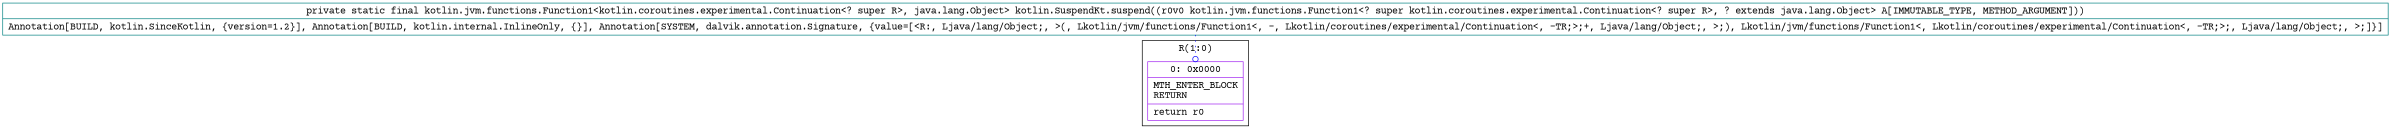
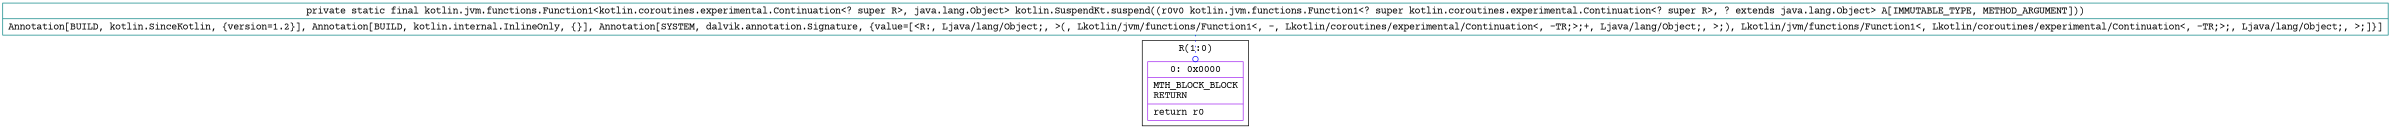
  digraph {
    fontname="Courier Prime"
    node [shape=record fontname="Courier Prime"]
-   n1 [color=purple label="{0\:\ 0x0000|MTH_ENTER_BLOCK\lRETURN\l|return r0\l}"]
+   n1 [color=purple label="{0\:\ 0x0000|MTH_BLOCK_BLOCK\lRETURN\l|return r0\l}"]
    n2 [label="{private static final kotlin.jvm.functions.Function1\<kotlin.coroutines.experimental.Continuation\<? super R\>, java.lang.Object\> kotlin.SuspendKt.suspend((r0v0 kotlin.jvm.functions.Function1\<? super kotlin.coroutines.experimental.Continuation\<? super R\>, ? extends java.lang.Object\> A[IMMUTABLE_TYPE, METHOD_ARGUMENT]))  | Annotation[BUILD, kotlin.SinceKotlin, \{version=1.2\}], Annotation[BUILD, kotlin.internal.InlineOnly, \{\}], Annotation[SYSTEM, dalvik.annotation.Signature, \{value=[\<R:, Ljava\/lang\/Object;, \>(, Lkotlin\/jvm\/functions\/Function1\<, \-, Lkotlin\/coroutines\/experimental\/Continuation\<, \-TR;\>;+, Ljava\/lang\/Object;, \>;), Lkotlin\/jvm\/functions\/Function1\<, Lkotlin\/coroutines\/experimental\/Continuation\<, \-TR;\>;, Ljava\/lang\/Object;, \>;]\}]\l}" color=teal]
    subgraph cluster_1 {
      label="R(1:0)"
      n1
    }
    n2 -> n1 [color=blue style=dotted arrowhead=odot fontname="Courier Prime"]
  }
